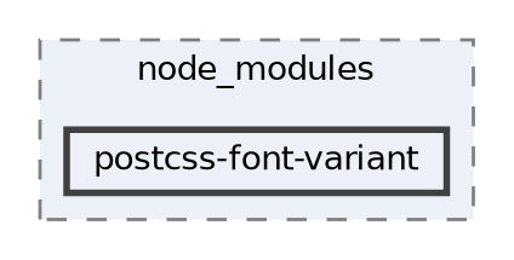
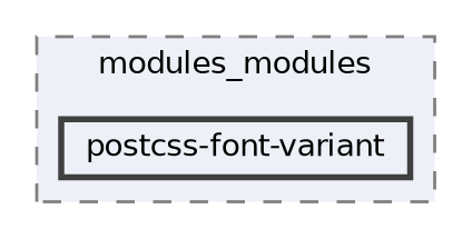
  digraph {
    compound=true
    n1 [color=grey25 fillcolor="#edf0f7" fontname=Helvetica fontsize=10 height=0.2 label="postcss-font-variant" shape=box style="filled,bold" width=0.4]
    subgraph cluster_1 {
      bgcolor="#edf0f7"
      fontname=Helvetica
      fontsize=10
-     label=node_modules
+     label=modules_modules
      pencolor=grey50
      style="filled,dashed"
      n1
    }
  }
